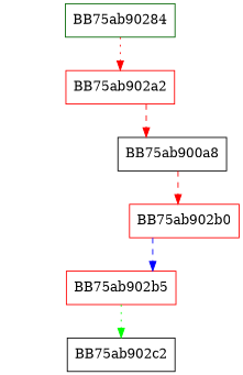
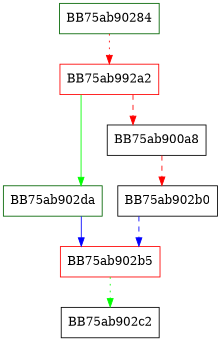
  digraph {
    splines=ortho
    node [color=red shape=box]
    edge [color=red style=dashed]
    BB75ab90284 [color=darkgreen]
-   BB75ab902a2
-   BB75ab902b0
+   BB75ab902a2 [label=BB75ab992a2]
+   BB75ab902b0 [color=black]
    BB75ab902b5
+   BB75ab902da [color=darkgreen]
    n6 [color=black label=BB75ab900a8]
    BB75ab902c2 [color=black]
    BB75ab90284 -> BB75ab902a2 [style=dotted]
+   BB75ab902a2 -> BB75ab902da [color=green style=solid]
    BB75ab902a2 -> n6
    BB75ab902b0 -> BB75ab902b5 [color=blue]
    BB75ab902b5 -> BB75ab902c2 [color=green style=dotted]
+   BB75ab902da -> BB75ab902b5 [color=blue style=solid]
    n6 -> BB75ab902b0
  }
